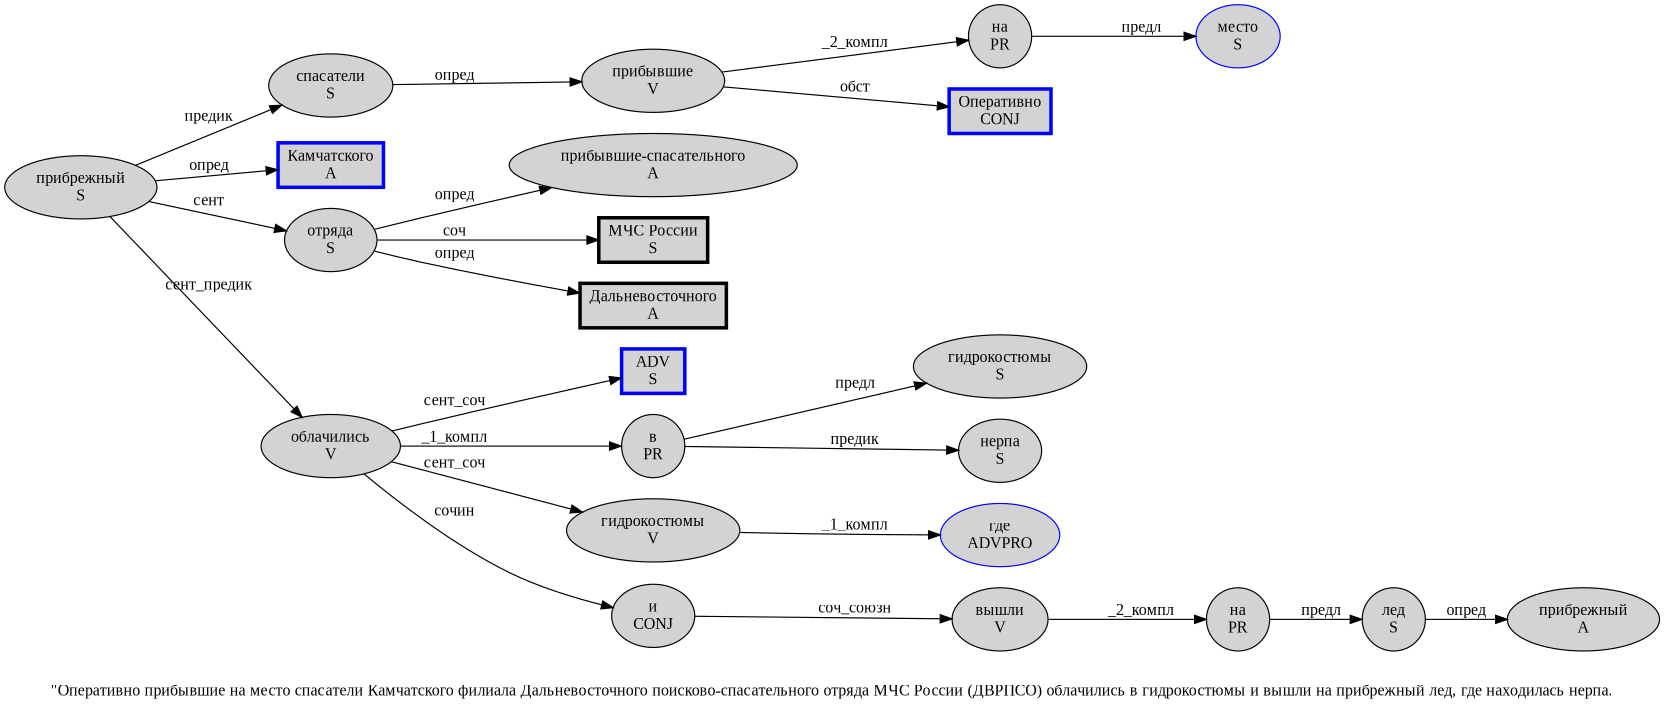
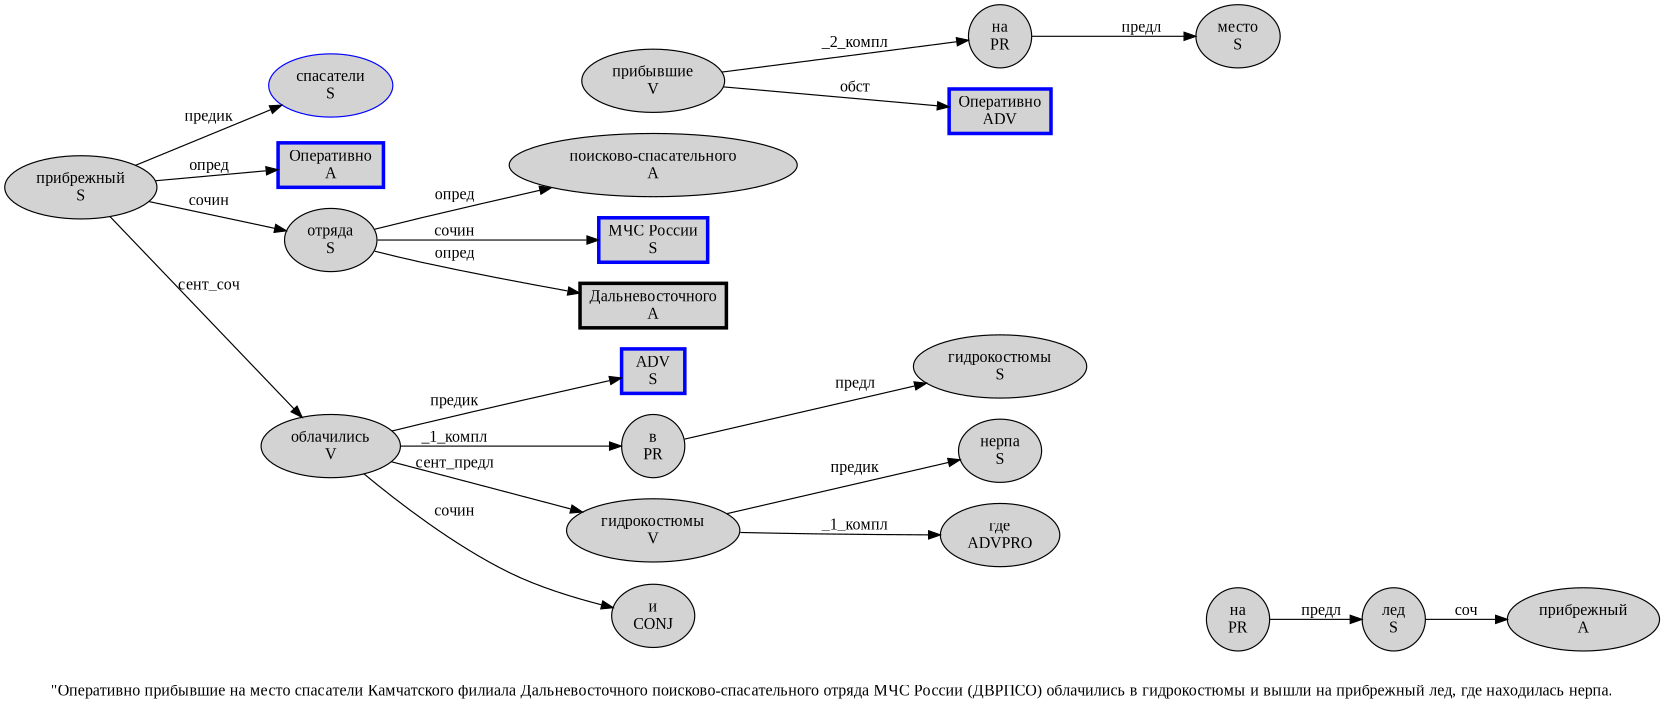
  digraph {
    fontname="Liberation Serif"
    label="\"Оперативно прибывшие на место спасатели Камчатского филиала Дальневосточного поисково-спасательного отряда МЧС России (ДВРПСО) облачились в гидрокостюмы и вышли на прибрежный лед, где находилась нерпа."
    rankdir=LR
    node [fillcolor=lightgray fontname="Liberation Serif" penwidth=1 shape=ellipse style=filled]
    edge [fontname="Liberation Serif"]
-   n1 [color=blue label="Оперативно\nCONJ" penwidth=3 shape=box]
+   n1 [color=blue label="Оперативно\nADV" penwidth=3 shape=box]
    n2 [label="прибывшие\nV"]
    n3 [label="на\nPR"]
-   n4 [label="место\nS" color=blue]
-   n5 [label="спасатели\nS"]
-   n6 [color=blue label="Камчатского\nA" penwidth=3 shape=box]
+   n4 [label="место\nS"]
+   n5 [label="спасатели\nS" color=blue]
+   n6 [color=blue label="Оперативно\nA" penwidth=3 shape=box]
    n7 [label="прибрежный\nS"]
    n8 [label="отряда\nS"]
    n9 [label="облачились\nV"]
    n10 [color=black label="Дальневосточного\nA" penwidth=3 shape=box]
-   n11 [label="прибывшие-спасательного\nA"]
-   n12 [color=black label="МЧС России\nS" penwidth=3 shape=box]
+   n11 [label="поисково-спасательного\nA"]
+   n12 [color=blue label="МЧС России\nS" penwidth=3 shape=box]
    n13 [color=blue label="ADV\nS" penwidth=3 shape=box]
    n14 [label="в\nPR"]
    n15 [label="и\nCONJ"]
    n16 [label="гидрокостюмы\nV"]
    n17 [label="гидрокостюмы\nS"]
-   n18 [label="вышли\nV"]
-   n19 [label="где\nADVPRO" color=blue]
+   n19 [label="где\nADVPRO"]
    n20 [label="нерпа\nS"]
    n21 [label="на\nPR"]
    n22 [label="лед\nS"]
    n23 [label="прибрежный\nA"]
    n2 -> n1 [label="обст"]
    n2 -> n3 [label="_2_компл"]
    n3 -> n4 [label="предл"]
-   n5 -> n2 [label="опред"]
    n7 -> n5 [label="предик"]
    n7 -> n6 [label="опред"]
-   n7 -> n8 [label="сент"]
-   n7 -> n9 [label="сент_предик"]
+   n7 -> n8 [label="сочин"]
+   n7 -> n9 [label="сент_соч"]
    n8 -> n10 [label="опред"]
    n8 -> n11 [label="опред"]
-   n8 -> n12 [label="соч"]
-   n9 -> n13 [label="сент_соч"]
+   n8 -> n12 [label="сочин"]
+   n9 -> n13 [label="предик"]
    n9 -> n14 [label="_1_компл"]
    n9 -> n15 [label="сочин"]
-   n9 -> n16 [label="сент_соч"]
+   n9 -> n16 [label="сент_предл"]
    n14 -> n17 [label="предл"]
-   n15 -> n18 [label="соч_союзн"]
    n16 -> n19 [label="_1_компл"]
-   n14 -> n20 [label="предик"]
-   n18 -> n21 [label="_2_компл"]
+   n16 -> n20 [label="предик"]
    n21 -> n22 [label="предл"]
-   n22 -> n23 [label="опред"]
+   n22 -> n23 [label="соч"]
  }
